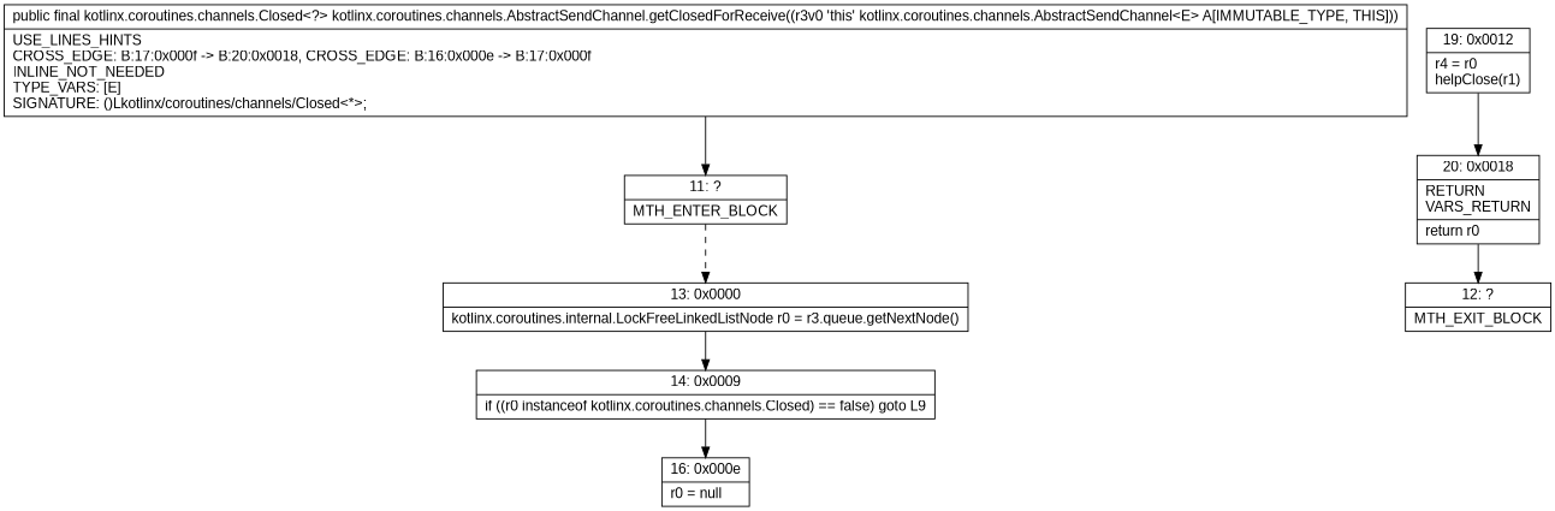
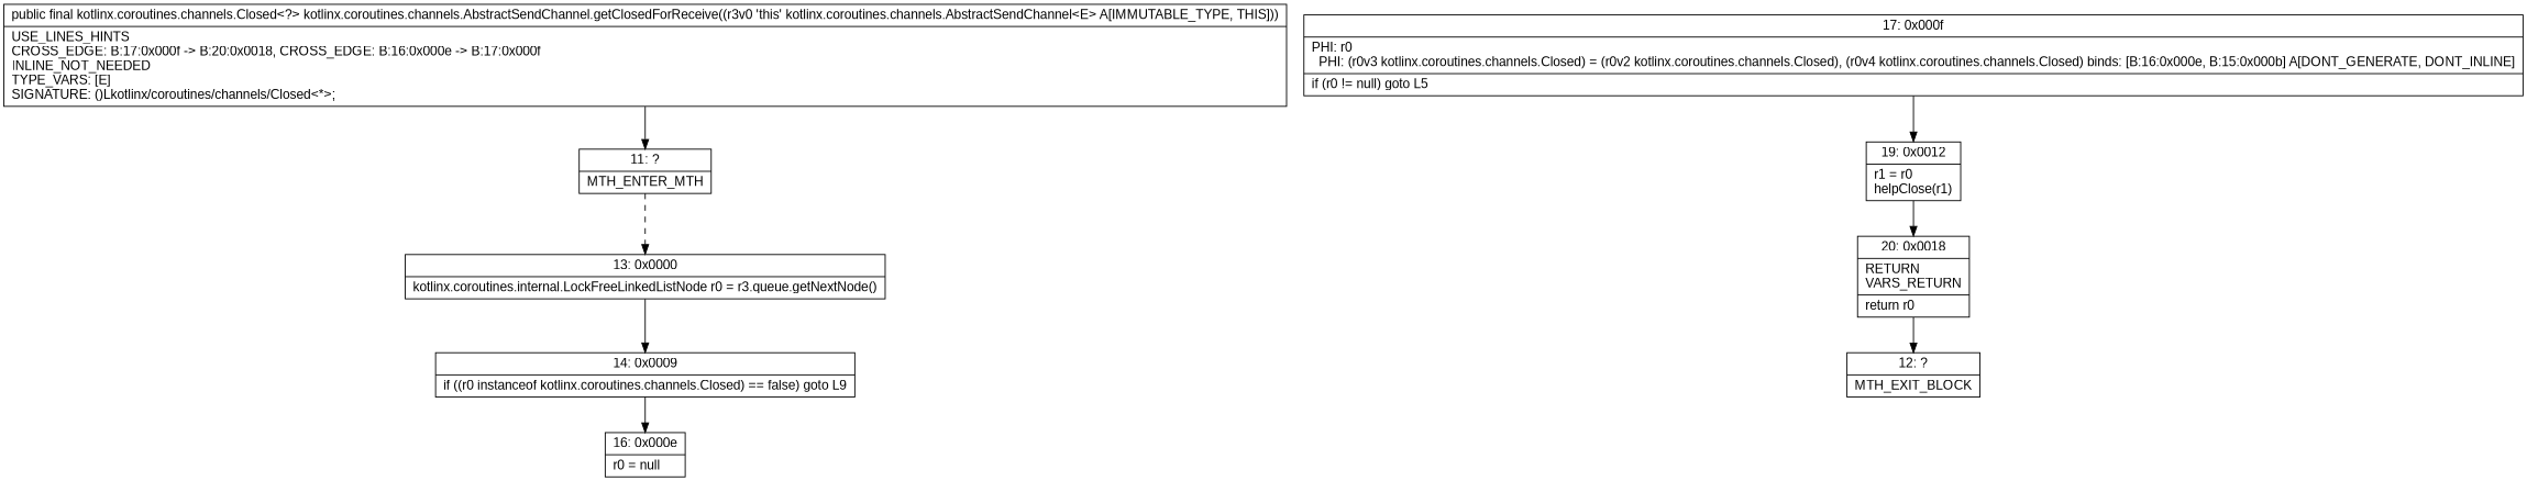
  digraph {
    fontname="Liberation Sans"
    node [fontname="Liberation Sans" shape=record]
    edge [fontname="Liberation Sans"]
-   n1 [label="{11\:\ ?|MTH_ENTER_BLOCK\l}"]
+   n1 [label="{11\:\ ?|MTH_ENTER_MTH\l}"]
    n2 [label="{13\:\ 0x0000|kotlinx.coroutines.internal.LockFreeLinkedListNode r0 = r3.queue.getNextNode()\l}"]
    n3 [label="{14\:\ 0x0009|if ((r0 instanceof kotlinx.coroutines.channels.Closed) == false) goto L9\l}"]
    n4 [label="{16\:\ 0x000e|r0 = null\l}"]
-   n6 [label="{19\:\ 0x0012|r4 = r0\lhelpClose(r1)\l}"]
+   n5 [label="{17\:\ 0x000f|PHI: r0 \l  PHI: (r0v3 kotlinx.coroutines.channels.Closed) = (r0v2 kotlinx.coroutines.channels.Closed), (r0v4 kotlinx.coroutines.channels.Closed) binds: [B:16:0x000e, B:15:0x000b] A[DONT_GENERATE, DONT_INLINE]\l|if (r0 != null) goto L5\l}"]
+   n6 [label="{19\:\ 0x0012|r1 = r0\lhelpClose(r1)\l}"]
    n7 [label="{20\:\ 0x0018|RETURN\lVARS_RETURN\l|return r0\l}"]
    n8 [label="{12\:\ ?|MTH_EXIT_BLOCK\l}"]
    n9 [label="{public final kotlinx.coroutines.channels.Closed\<?\> kotlinx.coroutines.channels.AbstractSendChannel.getClosedForReceive((r3v0 'this' kotlinx.coroutines.channels.AbstractSendChannel\<E\> A[IMMUTABLE_TYPE, THIS]))  | USE_LINES_HINTS\lCROSS_EDGE: B:17:0x000f \-\> B:20:0x0018, CROSS_EDGE: B:16:0x000e \-\> B:17:0x000f\lINLINE_NOT_NEEDED\lTYPE_VARS: [E]\lSIGNATURE: ()Lkotlinx\/coroutines\/channels\/Closed\<*\>;\l}"]
    n1 -> n2 [style=dashed]
    n2 -> n3
    n3 -> n4
+   n5 -> n6
    n6 -> n7
    n7 -> n8
    n9 -> n1
  }
